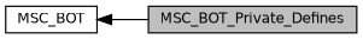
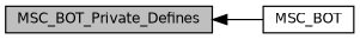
  digraph {
    rankdir=LR
    node [color=black fontname=Helvetica fontsize=10 shape=record style=filled]
    n1 [fillcolor=grey75 fontcolor=black height=0.2 label=MSC_BOT_Private_Defines width=0.4]
    n2 [fillcolor=white height=0.2 label=MSC_BOT width=0.4]
-   n2 -> n1 [dir=back fontname=Helvetica fontsize=10 labelfontname=Helvetica labelfontsize=10 shape=plaintext style=solid]
+   n1 -> n2 [dir=back fontname=Helvetica fontsize=10 labelfontname=Helvetica labelfontsize=10 shape=plaintext style=solid]
  }
